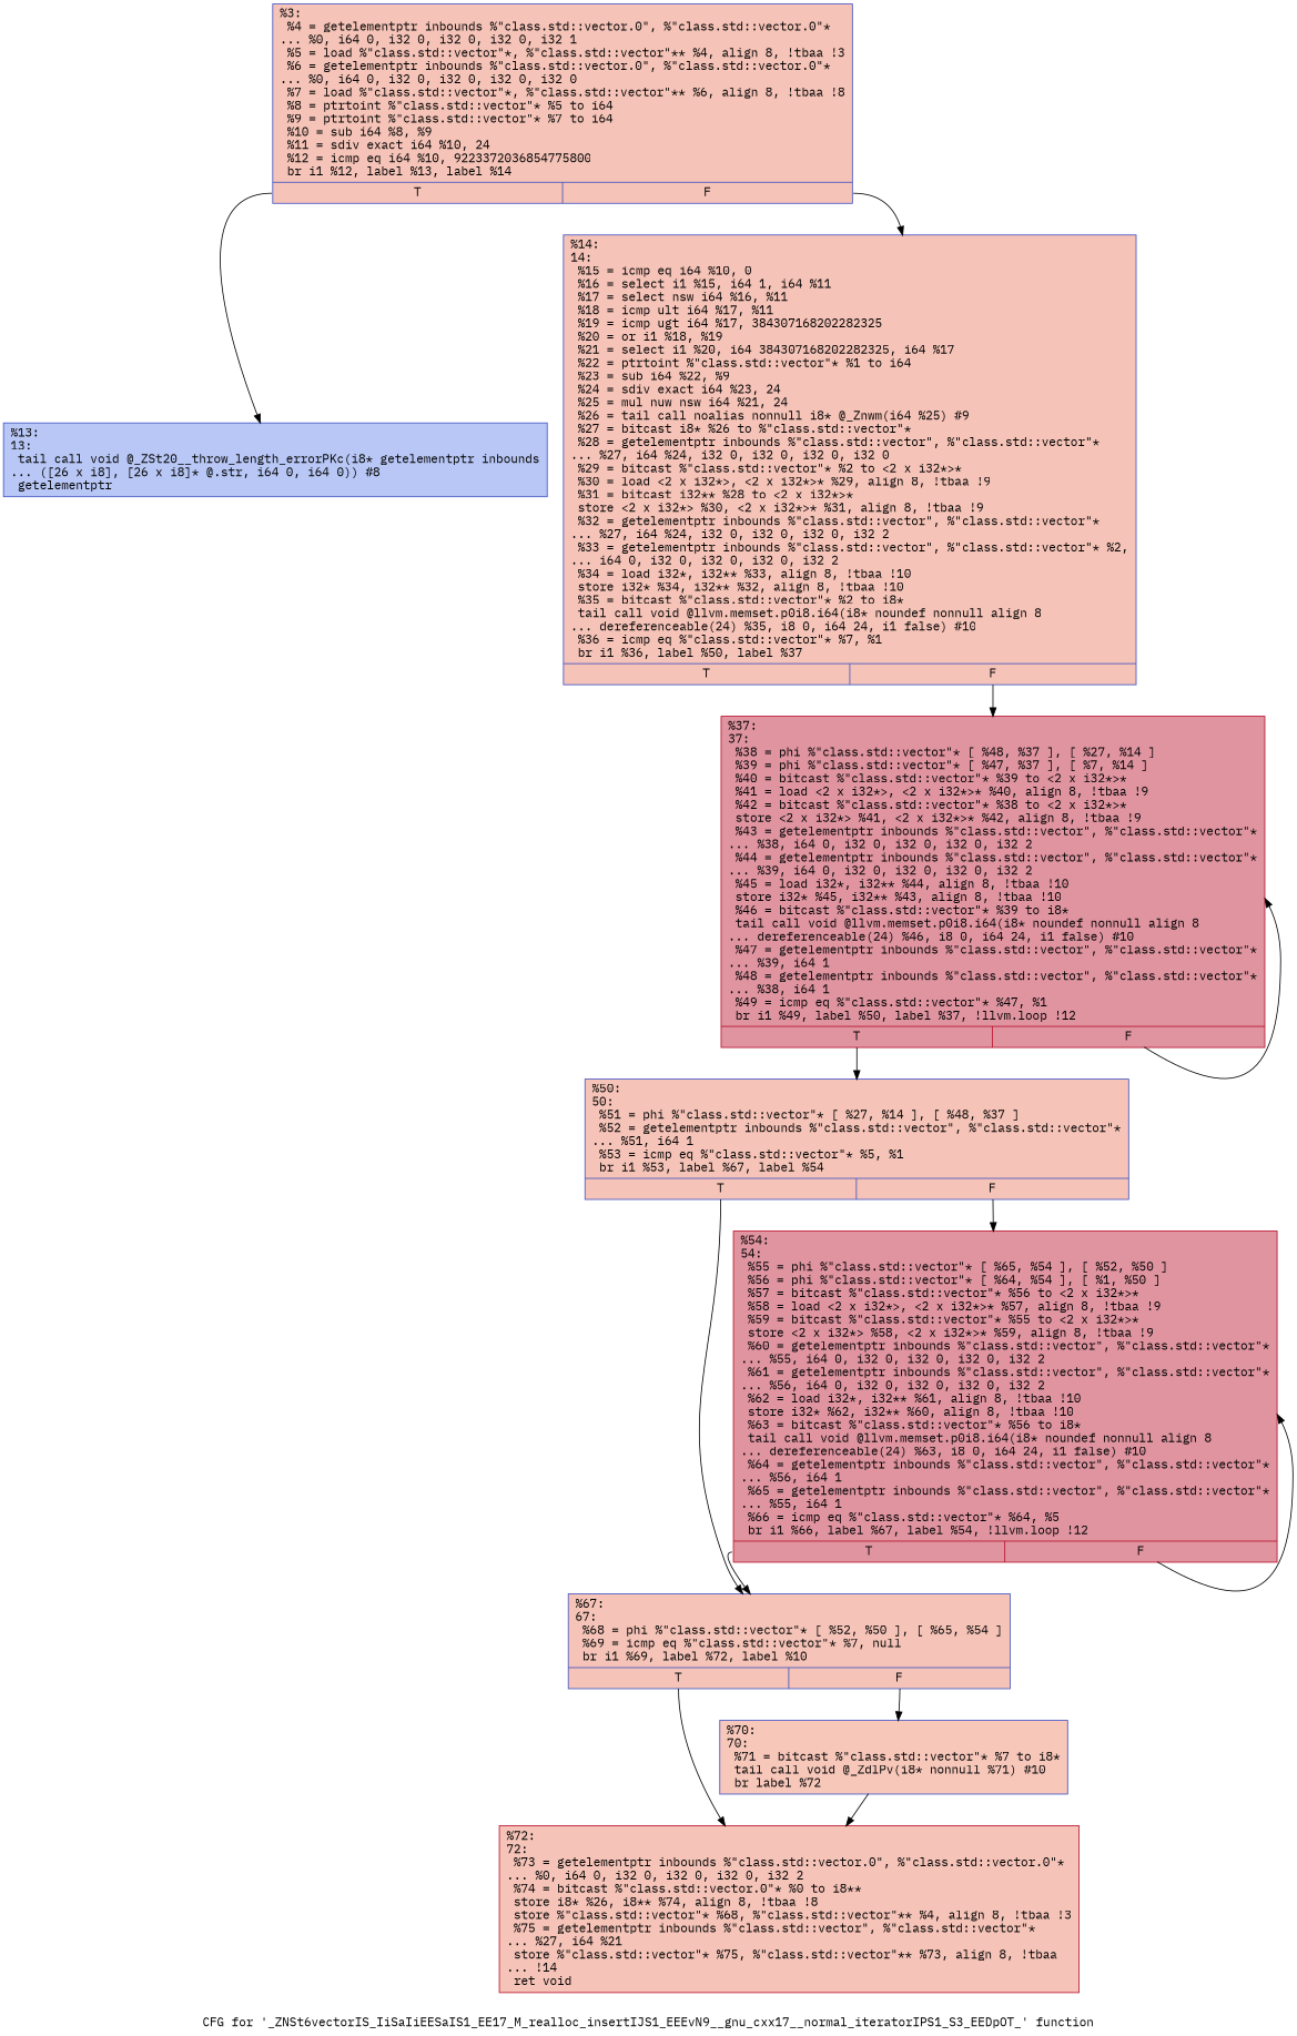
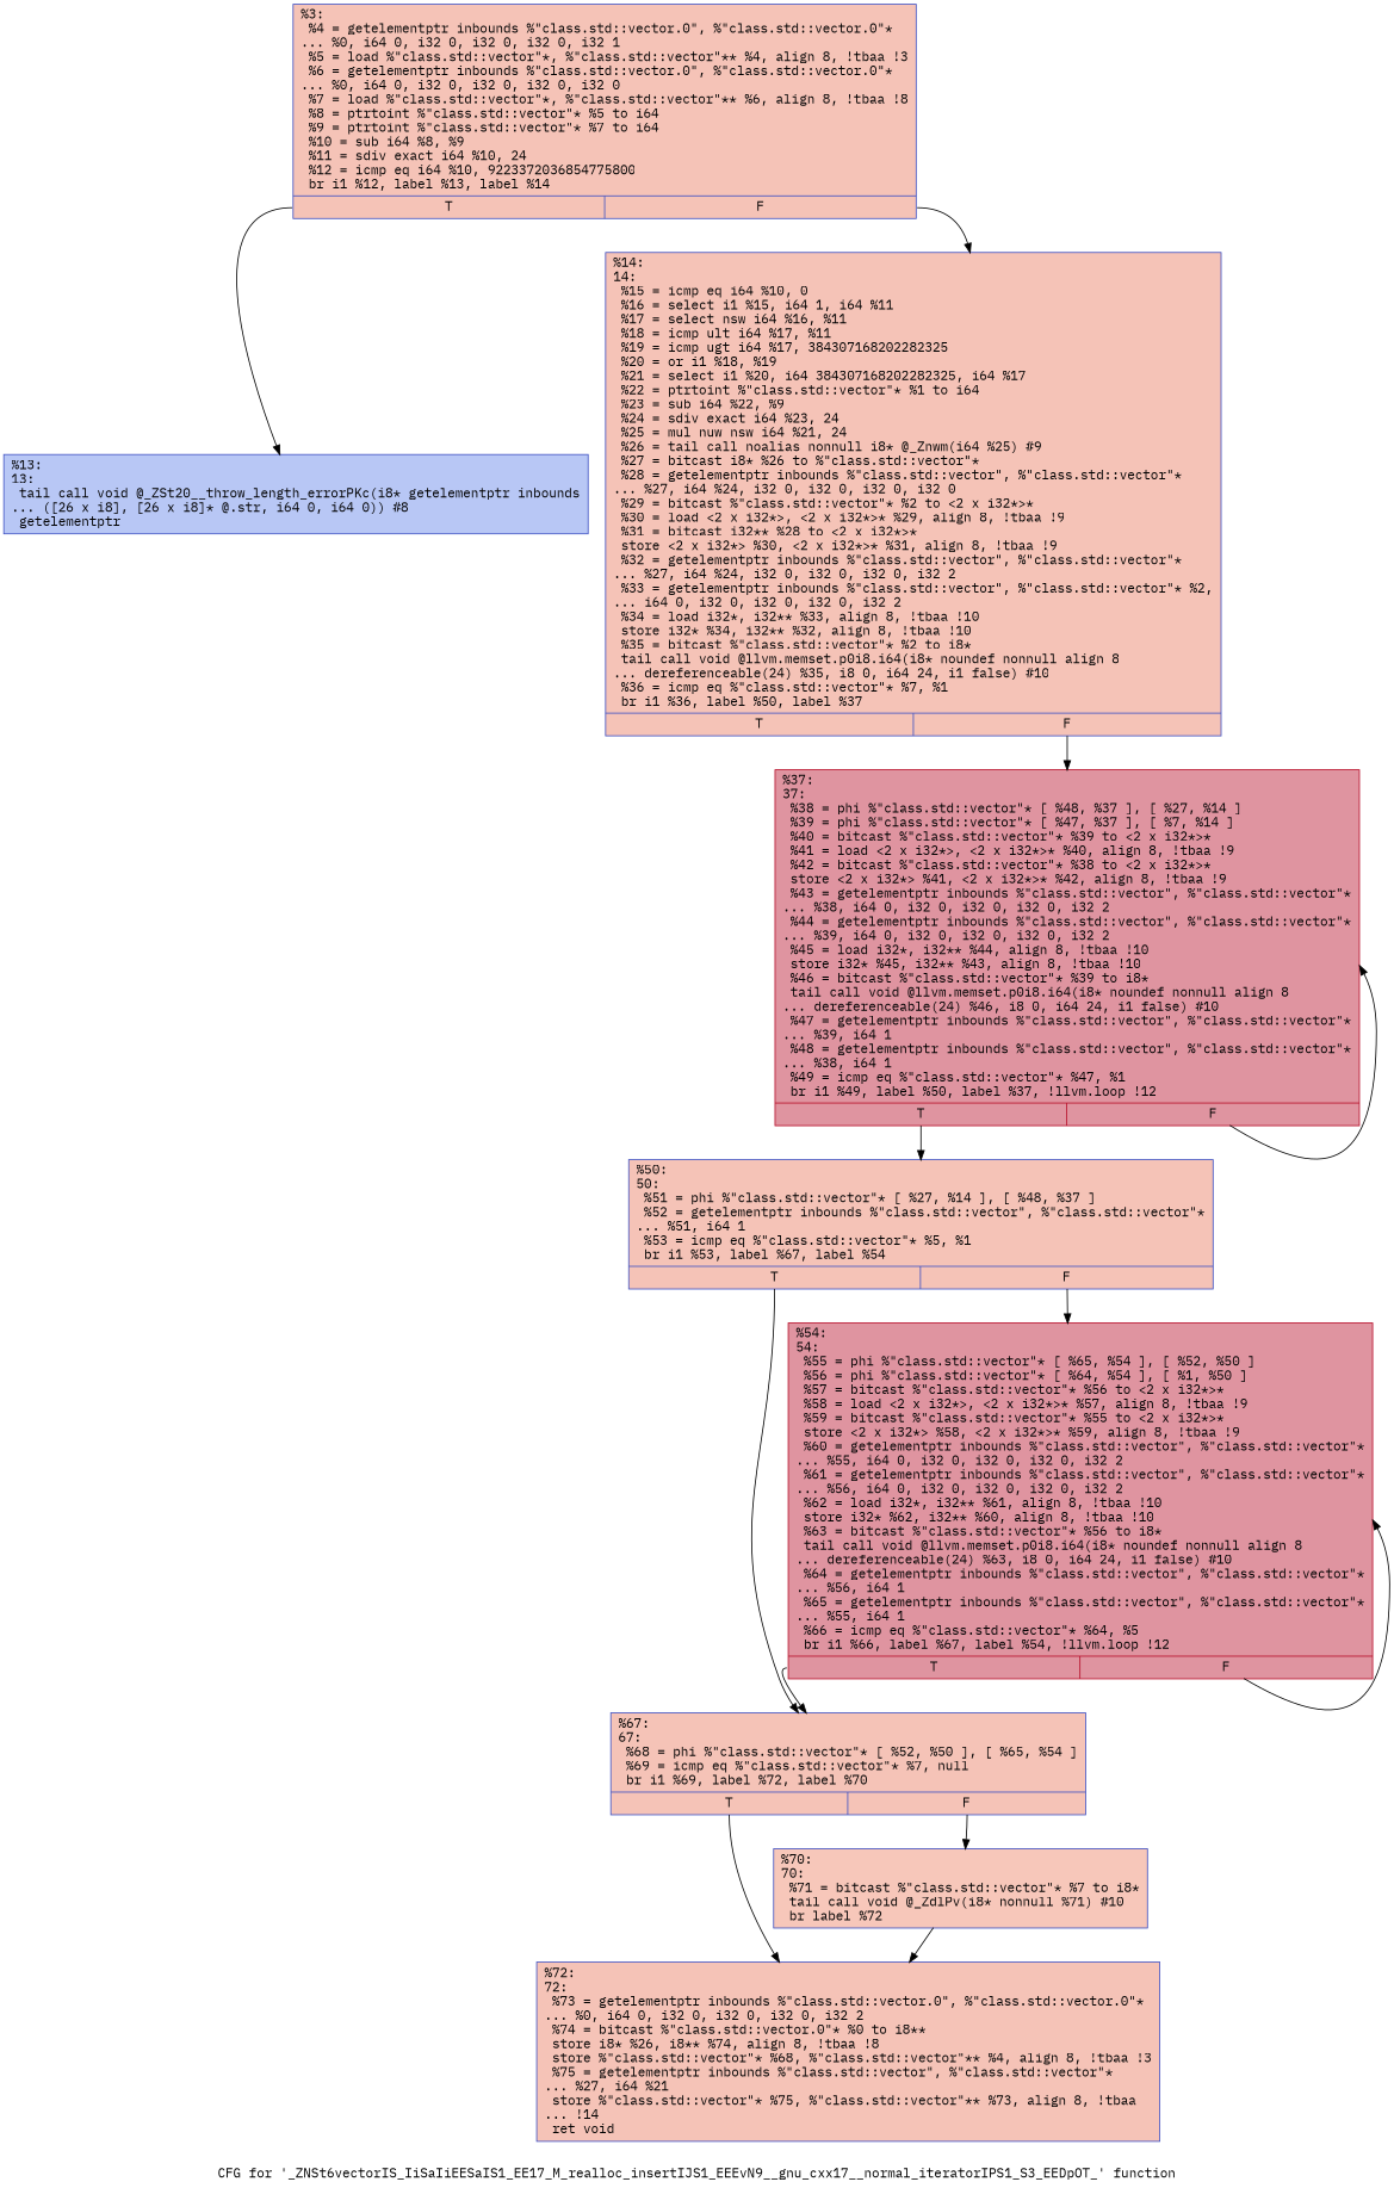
  digraph {
    fontname="IBM Plex Mono"
    label="CFG for '_ZNSt6vectorIS_IiSaIiEESaIS1_EE17_M_realloc_insertIJS1_EEEvN9__gnu_cxx17__normal_iteratorIPS1_S3_EEDpOT_' function"
    node [color="#3d50c3ff" fillcolor="#e8765c70" fontname="IBM Plex Mono" shape=record style=filled]
    edge [fontname="IBM Plex Mono" tailport=s0]
    n1 [label="{%3:\l  %4 = getelementptr inbounds %\"class.std::vector.0\", %\"class.std::vector.0\"*\l... %0, i64 0, i32 0, i32 0, i32 0, i32 1\l  %5 = load %\"class.std::vector\"*, %\"class.std::vector\"** %4, align 8, !tbaa !3\l  %6 = getelementptr inbounds %\"class.std::vector.0\", %\"class.std::vector.0\"*\l... %0, i64 0, i32 0, i32 0, i32 0, i32 0\l  %7 = load %\"class.std::vector\"*, %\"class.std::vector\"** %6, align 8, !tbaa !8\l  %8 = ptrtoint %\"class.std::vector\"* %5 to i64\l  %9 = ptrtoint %\"class.std::vector\"* %7 to i64\l  %10 = sub i64 %8, %9\l  %11 = sdiv exact i64 %10, 24\l  %12 = icmp eq i64 %10, 9223372036854775800\l  br i1 %12, label %13, label %14\l|{<s0>T|<s1>F}}"]
    n2 [fillcolor="#5f7fe870" label="{%13:\l13:                                               \l  tail call void @_ZSt20__throw_length_errorPKc(i8* getelementptr inbounds\l... ([26 x i8], [26 x i8]* @.str, i64 0, i64 0)) #8\l  getelementptr\l}"]
    n3 [label="{%14:\l14:                                               \l  %15 = icmp eq i64 %10, 0\l  %16 = select i1 %15, i64 1, i64 %11\l  %17 = select nsw i64 %16, %11\l  %18 = icmp ult i64 %17, %11\l  %19 = icmp ugt i64 %17, 384307168202282325\l  %20 = or i1 %18, %19\l  %21 = select i1 %20, i64 384307168202282325, i64 %17\l  %22 = ptrtoint %\"class.std::vector\"* %1 to i64\l  %23 = sub i64 %22, %9\l  %24 = sdiv exact i64 %23, 24\l  %25 = mul nuw nsw i64 %21, 24\l  %26 = tail call noalias nonnull i8* @_Znwm(i64 %25) #9\l  %27 = bitcast i8* %26 to %\"class.std::vector\"*\l  %28 = getelementptr inbounds %\"class.std::vector\", %\"class.std::vector\"*\l... %27, i64 %24, i32 0, i32 0, i32 0, i32 0\l  %29 = bitcast %\"class.std::vector\"* %2 to \<2 x i32*\>*\l  %30 = load \<2 x i32*\>, \<2 x i32*\>* %29, align 8, !tbaa !9\l  %31 = bitcast i32** %28 to \<2 x i32*\>*\l  store \<2 x i32*\> %30, \<2 x i32*\>* %31, align 8, !tbaa !9\l  %32 = getelementptr inbounds %\"class.std::vector\", %\"class.std::vector\"*\l... %27, i64 %24, i32 0, i32 0, i32 0, i32 2\l  %33 = getelementptr inbounds %\"class.std::vector\", %\"class.std::vector\"* %2,\l... i64 0, i32 0, i32 0, i32 0, i32 2\l  %34 = load i32*, i32** %33, align 8, !tbaa !10\l  store i32* %34, i32** %32, align 8, !tbaa !10\l  %35 = bitcast %\"class.std::vector\"* %2 to i8*\l  tail call void @llvm.memset.p0i8.i64(i8* noundef nonnull align 8\l... dereferenceable(24) %35, i8 0, i64 24, i1 false) #10\l  %36 = icmp eq %\"class.std::vector\"* %7, %1\l  br i1 %36, label %50, label %37\l|{<s0>T|<s1>F}}"]
    n4 [color="#b70d28ff" fillcolor="#b70d2870" label="{%37:\l37:                                               \l  %38 = phi %\"class.std::vector\"* [ %48, %37 ], [ %27, %14 ]\l  %39 = phi %\"class.std::vector\"* [ %47, %37 ], [ %7, %14 ]\l  %40 = bitcast %\"class.std::vector\"* %39 to \<2 x i32*\>*\l  %41 = load \<2 x i32*\>, \<2 x i32*\>* %40, align 8, !tbaa !9\l  %42 = bitcast %\"class.std::vector\"* %38 to \<2 x i32*\>*\l  store \<2 x i32*\> %41, \<2 x i32*\>* %42, align 8, !tbaa !9\l  %43 = getelementptr inbounds %\"class.std::vector\", %\"class.std::vector\"*\l... %38, i64 0, i32 0, i32 0, i32 0, i32 2\l  %44 = getelementptr inbounds %\"class.std::vector\", %\"class.std::vector\"*\l... %39, i64 0, i32 0, i32 0, i32 0, i32 2\l  %45 = load i32*, i32** %44, align 8, !tbaa !10\l  store i32* %45, i32** %43, align 8, !tbaa !10\l  %46 = bitcast %\"class.std::vector\"* %39 to i8*\l  tail call void @llvm.memset.p0i8.i64(i8* noundef nonnull align 8\l... dereferenceable(24) %46, i8 0, i64 24, i1 false) #10\l  %47 = getelementptr inbounds %\"class.std::vector\", %\"class.std::vector\"*\l... %39, i64 1\l  %48 = getelementptr inbounds %\"class.std::vector\", %\"class.std::vector\"*\l... %38, i64 1\l  %49 = icmp eq %\"class.std::vector\"* %47, %1\l  br i1 %49, label %50, label %37, !llvm.loop !12\l|{<s0>T|<s1>F}}"]
    n5 [label="{%50:\l50:                                               \l  %51 = phi %\"class.std::vector\"* [ %27, %14 ], [ %48, %37 ]\l  %52 = getelementptr inbounds %\"class.std::vector\", %\"class.std::vector\"*\l... %51, i64 1\l  %53 = icmp eq %\"class.std::vector\"* %5, %1\l  br i1 %53, label %67, label %54\l|{<s0>T|<s1>F}}"]
-   n6 [label="{%67:\l67:                                               \l  %68 = phi %\"class.std::vector\"* [ %52, %50 ], [ %65, %54 ]\l  %69 = icmp eq %\"class.std::vector\"* %7, null\l  br i1 %69, label %72, label %10\l|{<s0>T|<s1>F}}"]
+   n6 [label="{%67:\l67:                                               \l  %68 = phi %\"class.std::vector\"* [ %52, %50 ], [ %65, %54 ]\l  %69 = icmp eq %\"class.std::vector\"* %7, null\l  br i1 %69, label %72, label %70\l|{<s0>T|<s1>F}}"]
    n7 [color="#b70d28ff" fillcolor="#b70d2870" label="{%54:\l54:                                               \l  %55 = phi %\"class.std::vector\"* [ %65, %54 ], [ %52, %50 ]\l  %56 = phi %\"class.std::vector\"* [ %64, %54 ], [ %1, %50 ]\l  %57 = bitcast %\"class.std::vector\"* %56 to \<2 x i32*\>*\l  %58 = load \<2 x i32*\>, \<2 x i32*\>* %57, align 8, !tbaa !9\l  %59 = bitcast %\"class.std::vector\"* %55 to \<2 x i32*\>*\l  store \<2 x i32*\> %58, \<2 x i32*\>* %59, align 8, !tbaa !9\l  %60 = getelementptr inbounds %\"class.std::vector\", %\"class.std::vector\"*\l... %55, i64 0, i32 0, i32 0, i32 0, i32 2\l  %61 = getelementptr inbounds %\"class.std::vector\", %\"class.std::vector\"*\l... %56, i64 0, i32 0, i32 0, i32 0, i32 2\l  %62 = load i32*, i32** %61, align 8, !tbaa !10\l  store i32* %62, i32** %60, align 8, !tbaa !10\l  %63 = bitcast %\"class.std::vector\"* %56 to i8*\l  tail call void @llvm.memset.p0i8.i64(i8* noundef nonnull align 8\l... dereferenceable(24) %63, i8 0, i64 24, i1 false) #10\l  %64 = getelementptr inbounds %\"class.std::vector\", %\"class.std::vector\"*\l... %56, i64 1\l  %65 = getelementptr inbounds %\"class.std::vector\", %\"class.std::vector\"*\l... %55, i64 1\l  %66 = icmp eq %\"class.std::vector\"* %64, %5\l  br i1 %66, label %67, label %54, !llvm.loop !12\l|{<s0>T|<s1>F}}"]
-   n8 [color="#b70d28ff" label="{%72:\l72:                                               \l  %73 = getelementptr inbounds %\"class.std::vector.0\", %\"class.std::vector.0\"*\l... %0, i64 0, i32 0, i32 0, i32 0, i32 2\l  %74 = bitcast %\"class.std::vector.0\"* %0 to i8**\l  store i8* %26, i8** %74, align 8, !tbaa !8\l  store %\"class.std::vector\"* %68, %\"class.std::vector\"** %4, align 8, !tbaa !3\l  %75 = getelementptr inbounds %\"class.std::vector\", %\"class.std::vector\"*\l... %27, i64 %21\l  store %\"class.std::vector\"* %75, %\"class.std::vector\"** %73, align 8, !tbaa\l... !14\l  ret void\l}"]
+   n8 [label="{%72:\l72:                                               \l  %73 = getelementptr inbounds %\"class.std::vector.0\", %\"class.std::vector.0\"*\l... %0, i64 0, i32 0, i32 0, i32 0, i32 2\l  %74 = bitcast %\"class.std::vector.0\"* %0 to i8**\l  store i8* %26, i8** %74, align 8, !tbaa !8\l  store %\"class.std::vector\"* %68, %\"class.std::vector\"** %4, align 8, !tbaa !3\l  %75 = getelementptr inbounds %\"class.std::vector\", %\"class.std::vector\"*\l... %27, i64 %21\l  store %\"class.std::vector\"* %75, %\"class.std::vector\"** %73, align 8, !tbaa\l... !14\l  ret void\l}"]
    n9 [fillcolor="#ec7f6370" label="{%70:\l70:                                               \l  %71 = bitcast %\"class.std::vector\"* %7 to i8*\l  tail call void @_ZdlPv(i8* nonnull %71) #10\l  br label %72\l}"]
    n1 -> n2
    n1 -> n3 [tailport=s1]
    n3 -> n4 [tailport=s1]
    n4 -> n4 [tailport=s1]
    n4 -> n5
    n5 -> n6
    n5 -> n7 [tailport=s1]
    n6 -> n8
    n6 -> n9 [tailport=s1]
    n7 -> n6
    n7 -> n7 [tailport=s1]
    n9 -> n8
  }
